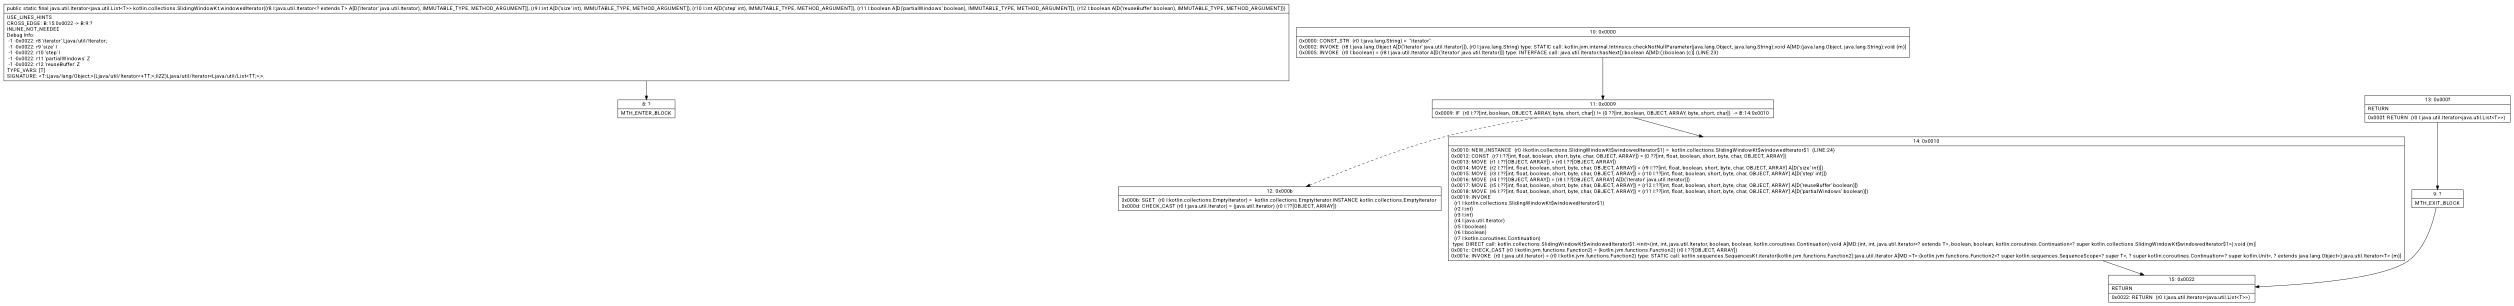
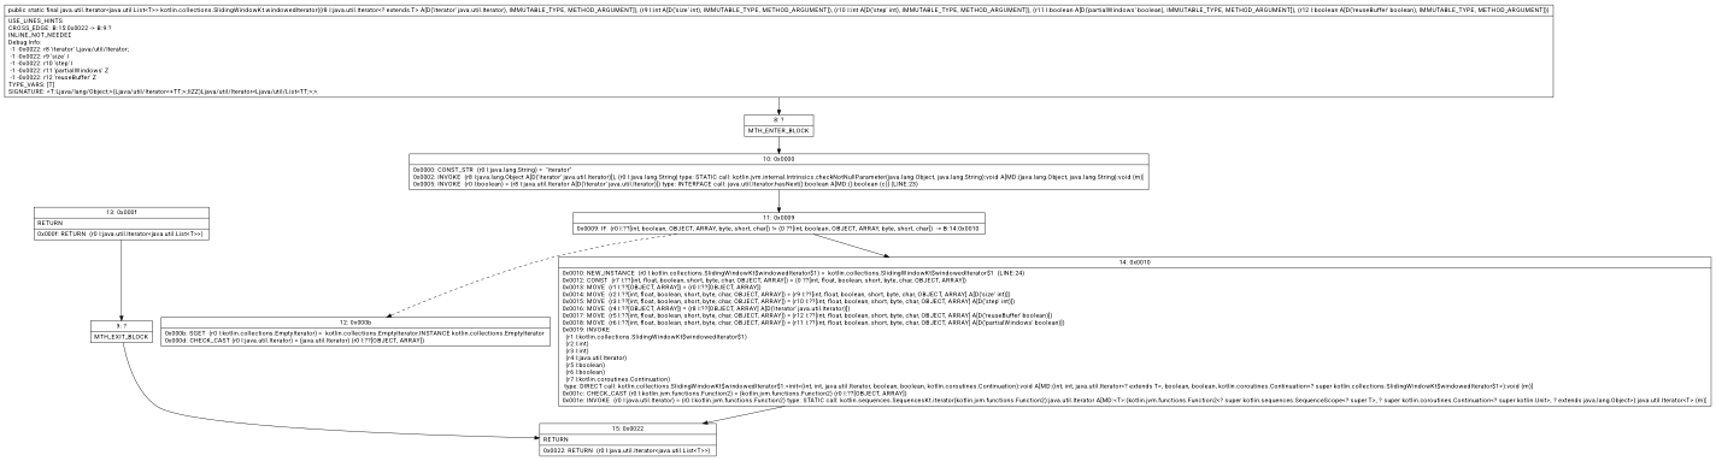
  digraph {
    fontname=Roboto
    node [fontname=Roboto shape=record]
    edge [fontname=Roboto]
    n1 [label="{8\:\ ?|MTH_ENTER_BLOCK\l}"]
    n2 [label="{10\:\ 0x0000|0x0000: CONST_STR  (r0 I:java.lang.String) =  \"iterator\" \l0x0002: INVOKE  (r8 I:java.lang.Object A[D('iterator' java.util.Iterator)]), (r0 I:java.lang.String) type: STATIC call: kotlin.jvm.internal.Intrinsics.checkNotNullParameter(java.lang.Object, java.lang.String):void A[MD:(java.lang.Object, java.lang.String):void (m)]\l0x0005: INVOKE  (r0 I:boolean) = (r8 I:java.util.Iterator A[D('iterator' java.util.Iterator)]) type: INTERFACE call: java.util.Iterator.hasNext():boolean A[MD:():boolean (c)] (LINE:23)\l}"]
    n3 [label="{11\:\ 0x0009|0x0009: IF  (r0 I:??[int, boolean, OBJECT, ARRAY, byte, short, char]) != (0 ??[int, boolean, OBJECT, ARRAY, byte, short, char])  \-\> B:14:0x0010 \l}"]
    n4 [label="{12\:\ 0x000b|0x000b: SGET  (r0 I:kotlin.collections.EmptyIterator) =  kotlin.collections.EmptyIterator.INSTANCE kotlin.collections.EmptyIterator \l0x000d: CHECK_CAST (r0 I:java.util.Iterator) = (java.util.Iterator) (r0 I:??[OBJECT, ARRAY]) \l}"]
    n5 [label="{14\:\ 0x0010|0x0010: NEW_INSTANCE  (r0 I:kotlin.collections.SlidingWindowKt$windowedIterator$1) =  kotlin.collections.SlidingWindowKt$windowedIterator$1  (LINE:24)\l0x0012: CONST  (r7 I:??[int, float, boolean, short, byte, char, OBJECT, ARRAY]) = (0 ??[int, float, boolean, short, byte, char, OBJECT, ARRAY]) \l0x0013: MOVE  (r1 I:??[OBJECT, ARRAY]) = (r0 I:??[OBJECT, ARRAY]) \l0x0014: MOVE  (r2 I:??[int, float, boolean, short, byte, char, OBJECT, ARRAY]) = (r9 I:??[int, float, boolean, short, byte, char, OBJECT, ARRAY] A[D('size' int)]) \l0x0015: MOVE  (r3 I:??[int, float, boolean, short, byte, char, OBJECT, ARRAY]) = (r10 I:??[int, float, boolean, short, byte, char, OBJECT, ARRAY] A[D('step' int)]) \l0x0016: MOVE  (r4 I:??[OBJECT, ARRAY]) = (r8 I:??[OBJECT, ARRAY] A[D('iterator' java.util.Iterator)]) \l0x0017: MOVE  (r5 I:??[int, float, boolean, short, byte, char, OBJECT, ARRAY]) = (r12 I:??[int, float, boolean, short, byte, char, OBJECT, ARRAY] A[D('reuseBuffer' boolean)]) \l0x0018: MOVE  (r6 I:??[int, float, boolean, short, byte, char, OBJECT, ARRAY]) = (r11 I:??[int, float, boolean, short, byte, char, OBJECT, ARRAY] A[D('partialWindows' boolean)]) \l0x0019: INVOKE  \l  (r1 I:kotlin.collections.SlidingWindowKt$windowedIterator$1)\l  (r2 I:int)\l  (r3 I:int)\l  (r4 I:java.util.Iterator)\l  (r5 I:boolean)\l  (r6 I:boolean)\l  (r7 I:kotlin.coroutines.Continuation)\l type: DIRECT call: kotlin.collections.SlidingWindowKt$windowedIterator$1.\<init\>(int, int, java.util.Iterator, boolean, boolean, kotlin.coroutines.Continuation):void A[MD:(int, int, java.util.Iterator\<? extends T\>, boolean, boolean, kotlin.coroutines.Continuation\<? super kotlin.collections.SlidingWindowKt$windowedIterator$1\>):void (m)]\l0x001c: CHECK_CAST (r0 I:kotlin.jvm.functions.Function2) = (kotlin.jvm.functions.Function2) (r0 I:??[OBJECT, ARRAY]) \l0x001e: INVOKE  (r0 I:java.util.Iterator) = (r0 I:kotlin.jvm.functions.Function2) type: STATIC call: kotlin.sequences.SequencesKt.iterator(kotlin.jvm.functions.Function2):java.util.Iterator A[MD:\<T\>:(kotlin.jvm.functions.Function2\<? super kotlin.sequences.SequenceScope\<? super T\>, ? super kotlin.coroutines.Continuation\<? super kotlin.Unit\>, ? extends java.lang.Object\>):java.util.Iterator\<T\> (m)]\l}"]
    n6 [label="{15\:\ 0x0022|RETURN\l|0x0022: RETURN  (r0 I:java.util.Iterator\<java.util.List\<T\>\>) \l}"]
    n7 [label="{13\:\ 0x000f|RETURN\l|0x000f: RETURN  (r0 I:java.util.Iterator\<java.util.List\<T\>\>) \l}"]
    n8 [label="{9\:\ ?|MTH_EXIT_BLOCK\l}"]
    n9 [label="{public static final java.util.Iterator\<java.util.List\<T\>\> kotlin.collections.SlidingWindowKt.windowedIterator((r8 I:java.util.Iterator\<? extends T\> A[D('iterator' java.util.Iterator), IMMUTABLE_TYPE, METHOD_ARGUMENT]), (r9 I:int A[D('size' int), IMMUTABLE_TYPE, METHOD_ARGUMENT]), (r10 I:int A[D('step' int), IMMUTABLE_TYPE, METHOD_ARGUMENT]), (r11 I:boolean A[D('partialWindows' boolean), IMMUTABLE_TYPE, METHOD_ARGUMENT]), (r12 I:boolean A[D('reuseBuffer' boolean), IMMUTABLE_TYPE, METHOD_ARGUMENT]))  | USE_LINES_HINTS\lCROSS_EDGE: B:15:0x0022 \-\> B:9:?\lINLINE_NOT_NEEDED\lDebug Info:\l  \-1 \-0x0022: r8 'iterator' Ljava\/util\/Iterator;\l  \-1 \-0x0022: r9 'size' I\l  \-1 \-0x0022: r10 'step' I\l  \-1 \-0x0022: r11 'partialWindows' Z\l  \-1 \-0x0022: r12 'reuseBuffer' Z\lTYPE_VARS: [T]\lSIGNATURE: \<T:Ljava\/lang\/Object;\>(Ljava\/util\/Iterator\<+TT;\>;IIZZ)Ljava\/util\/Iterator\<Ljava\/util\/List\<TT;\>;\>;\l}"]
+   n1 -> n2
    n2 -> n3
    n3 -> n4 [style=dashed]
    n3 -> n5
    n5 -> n6
    n7 -> n8
    n8 -> n6
    n9 -> n1
  }
